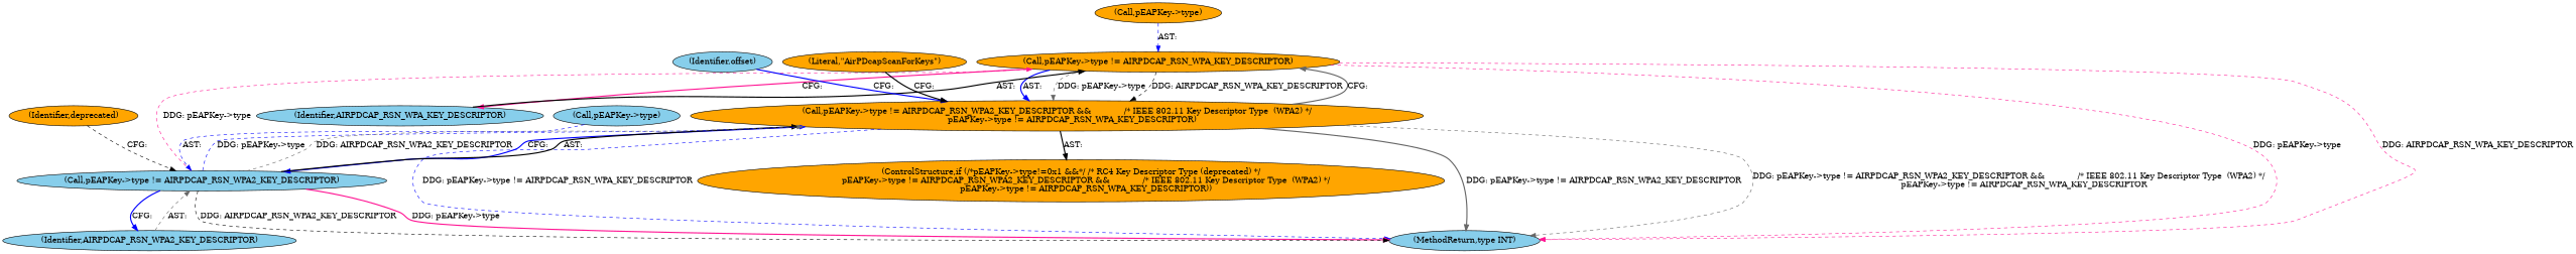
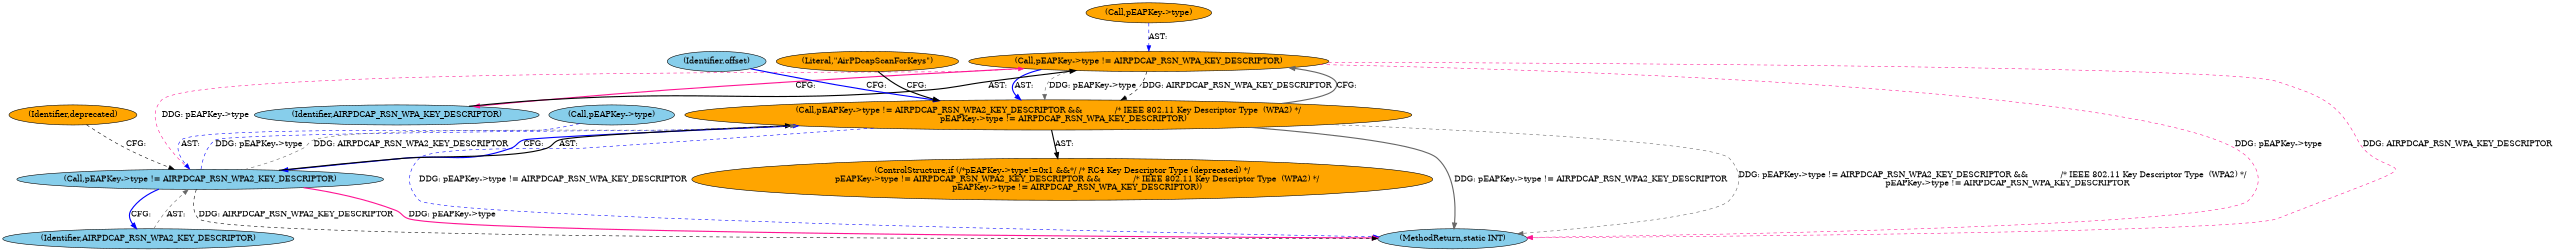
  digraph {
    node [fillcolor=orange style=filled]
    edge [color=blue style=dashed]
    n1 [label="(Call,pEAPKey->type != AIRPDCAP_RSN_WPA_KEY_DESCRIPTOR)"]
    n2 [label="(Call,pEAPKey->type != AIRPDCAP_RSN_WPA2_KEY_DESCRIPTOR &&             /* IEEE 802.11 Key Descriptor Type  (WPA2) */\n            pEAPKey->type != AIRPDCAP_RSN_WPA_KEY_DESCRIPTOR)"]
    n3 [fillcolor=skyblue label="(Identifier,AIRPDCAP_RSN_WPA_KEY_DESCRIPTOR)"]
-   n4 [fillcolor=skyblue label="(MethodReturn,type INT)"]
+   n4 [fillcolor=skyblue label="(MethodReturn,static INT)"]
    n5 [fillcolor=skyblue label="(Call,pEAPKey->type != AIRPDCAP_RSN_WPA2_KEY_DESCRIPTOR)"]
    n6 [label="(ControlStructure,if (/*pEAPKey->type!=0x1 &&*/ /* RC4 Key Descriptor Type (deprecated) */\n            pEAPKey->type != AIRPDCAP_RSN_WPA2_KEY_DESCRIPTOR &&             /* IEEE 802.11 Key Descriptor Type  (WPA2) */\n            pEAPKey->type != AIRPDCAP_RSN_WPA_KEY_DESCRIPTOR))"]
    n7 [fillcolor=skyblue label="(Identifier,AIRPDCAP_RSN_WPA2_KEY_DESCRIPTOR)"]
    n8 [fillcolor=skyblue label="(Call,pEAPKey->type)"]
    n9 [label="(Identifier,deprecated)"]
    n10 [fillcolor=skyblue label="(Identifier,offset)"]
    n11 [label="(Call,pEAPKey->type)"]
    n12 [label="(Literal,\"AirPDcapScanForKeys\")"]
    n1 -> n2 [label="AST: " style=bold]
    n1 -> n2 [color=gray40 label="DDG: pEAPKey->type"]
    n1 -> n2 [color=black label="DDG: AIRPDCAP_RSN_WPA_KEY_DESCRIPTOR"]
    n1 -> n3 [color=deeppink label="CFG: " style=bold]
    n1 -> n4 [color=deeppink label="DDG: AIRPDCAP_RSN_WPA_KEY_DESCRIPTOR"]
    n1 -> n4 [color=deeppink label="DDG: pEAPKey->type"]
    n2 -> n1 [color=gray40 label="CFG: " style=bold]
    n2 -> n4 [label="DDG: pEAPKey->type != AIRPDCAP_RSN_WPA_KEY_DESCRIPTOR"]
    n2 -> n4 [color=gray40 label="DDG: pEAPKey->type != AIRPDCAP_RSN_WPA2_KEY_DESCRIPTOR" style=bold]
    n2 -> n4 [color=gray40 label="DDG: pEAPKey->type != AIRPDCAP_RSN_WPA2_KEY_DESCRIPTOR &&             /* IEEE 802.11 Key Descriptor Type  (WPA2) */\n            pEAPKey->type != AIRPDCAP_RSN_WPA_KEY_DESCRIPTOR"]
    n2 -> n5 [label="CFG: " style=bold]
    n2 -> n6 [color=black label="AST: " style=bold]
    n3 -> n1 [color=black label="AST: " style=bold]
    n5 -> n1 [color=deeppink label="DDG: pEAPKey->type"]
    n5 -> n2 [color=black label="AST: " style=bold]
    n5 -> n2 [label="DDG: pEAPKey->type"]
    n5 -> n2 [color=gray40 label="DDG: AIRPDCAP_RSN_WPA2_KEY_DESCRIPTOR"]
    n5 -> n4 [color=deeppink label="DDG: pEAPKey->type" style=bold]
    n5 -> n4 [color=black label="DDG: AIRPDCAP_RSN_WPA2_KEY_DESCRIPTOR"]
    n5 -> n7 [label="CFG: " style=bold]
    n7 -> n5 [color=gray40 label="AST: "]
    n8 -> n5 [label="AST: "]
    n9 -> n5 [color=black label="CFG: "]
    n10 -> n2 [label="CFG: " style=bold]
    n11 -> n1 [label="AST: "]
    n12 -> n2 [color=black label="CFG: " style=bold]
  }
